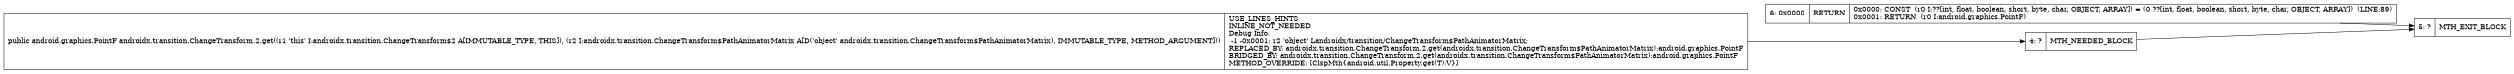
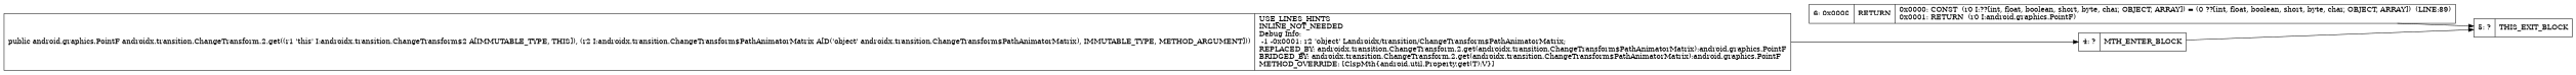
  digraph {
    rankdir=LR
    node [shape=record]
-   n1 [label="{4\:\ ?|MTH_NEEDED_BLOCK\l}"]
-   n2 [label="{5\:\ ?|MTH_EXIT_BLOCK\l}"]
+   n1 [label="{4\:\ ?|MTH_ENTER_BLOCK\l}"]
+   n2 [label="{5\:\ ?|THIS_EXIT_BLOCK\l}"]
    n3 [label="{6\:\ 0x0000|RETURN\l|0x0000: CONST  (r0 I:??[int, float, boolean, short, byte, char, OBJECT, ARRAY]) = (0 ??[int, float, boolean, short, byte, char, OBJECT, ARRAY])  (LINE:89)\l0x0001: RETURN  (r0 I:android.graphics.PointF) \l}"]
    n4 [label="{public android.graphics.PointF androidx.transition.ChangeTransform.2.get((r1 'this' I:androidx.transition.ChangeTransform$2 A[IMMUTABLE_TYPE, THIS]), (r2 I:androidx.transition.ChangeTransform$PathAnimatorMatrix A[D('object' androidx.transition.ChangeTransform$PathAnimatorMatrix), IMMUTABLE_TYPE, METHOD_ARGUMENT]))  | USE_LINES_HINTS\lINLINE_NOT_NEEDED\lDebug Info:\l  \-1 \-0x0001: r2 'object' Landroidx\/transition\/ChangeTransform$PathAnimatorMatrix;\lREPLACED_BY: androidx.transition.ChangeTransform.2.get(androidx.transition.ChangeTransform$PathAnimatorMatrix):android.graphics.PointF\lBRIDGED_BY: androidx.transition.ChangeTransform.2.get(androidx.transition.ChangeTransform$PathAnimatorMatrix):android.graphics.PointF\lMETHOD_OVERRIDE: [ClspMth\{android.util.Property.get(T):V\}]\l}"]
    n1 -> n2
    n3 -> n2
    n4 -> n1
  }
